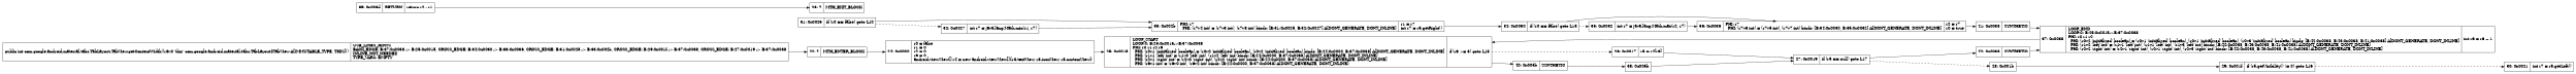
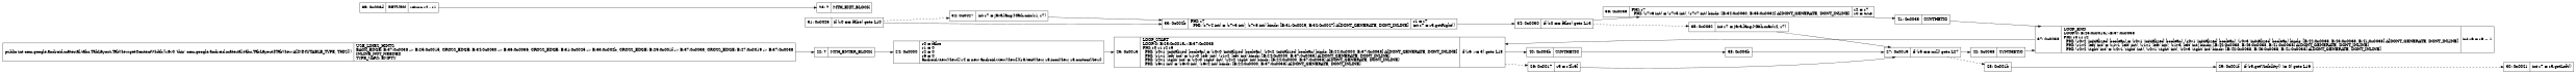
  digraph {
    rankdir=LR
    node [shape=record]
    n1 [label="{22\:\ ?|MTH_ENTER_BLOCK\l}"]
    n2 [label="{24\:\ 0x0000|r0 = false\lr1 = 0\lr2 = 0\lr6 = 0\landroid.view.View[] r4 = new android.view.View[]\{r8.textView, r8.iconView, r8.customView\}\l}"]
    n3 [label="{25\:\ 0x0015|LOOP_START\lLOOP:0: B:25:0x0015\-\>B:37:0x0038\lPHI: r0 r1 r2 r6 \l  PHI: (r0v1 'initialized' boolean) = (r0v0 'initialized' boolean), (r0v2 'initialized' boolean) binds: [B:24:0x0000, B:37:0x0038] A[DONT_GENERATE, DONT_INLINE]\l  PHI: (r1v1 'left' int) = (r1v0 'left' int), (r1v2 'left' int) binds: [B:24:0x0000, B:37:0x0038] A[DONT_GENERATE, DONT_INLINE]\l  PHI: (r2v1 'right' int) = (r2v0 'right' int), (r2v2 'right' int) binds: [B:24:0x0000, B:37:0x0038] A[DONT_GENERATE, DONT_INLINE]\l  PHI: (r6v1 int) = (r6v0 int), (r6v2 int) binds: [B:24:0x0000, B:37:0x0038] A[DONT_GENERATE, DONT_INLINE]\l|if (r6 \>= 3) goto L18\l}"]
    n4 [label="{26\:\ 0x0017|r5 = r4[r6]\l}"]
    n5 [label="{40\:\ 0x003b|SYNTHETIC\l}"]
-   n6 [label="{27\:\ 0x0019|if (r5 == null) goto L17\l}"]
+   n6 [label="{27\:\ 0x0019|if (r5 == null) goto L27\l}"]
    n7 [label="{38\:\ 0x003b}"]
    n8 [label="{28\:\ 0x001b}"]
    n9 [label="{42\:\ 0x0038|SYNTHETIC\l}"]
    n10 [label="{29\:\ 0x001f|if (r5.getVisibility() != 0) goto L16\l}"]
    n11 [label="{37\:\ 0x0038|LOOP_END\lLOOP:0: B:25:0x0015\-\>B:37:0x0038\lPHI: r0 r1 r2 \l  PHI: (r0v2 'initialized' boolean) = (r0v1 'initialized' boolean), (r0v1 'initialized' boolean), (r0v3 'initialized' boolean) binds: [B:42:0x0038, B:43:0x0038, B:41:0x0038] A[DONT_GENERATE, DONT_INLINE]\l  PHI: (r1v2 'left' int) = (r1v1 'left' int), (r1v1 'left' int), (r1v3 'left' int) binds: [B:42:0x0038, B:43:0x0038, B:41:0x0038] A[DONT_GENERATE, DONT_INLINE]\l  PHI: (r2v2 'right' int) = (r2v1 'right' int), (r2v1 'right' int), (r2v3 'right' int) binds: [B:42:0x0038, B:43:0x0038, B:41:0x0038] A[DONT_GENERATE, DONT_INLINE]\l|int r6 = r6 + 1\l}"]
    n12 [label="{30\:\ 0x0021|int r7 = r5.getLeft()\l}"]
    n13 [label="{31\:\ 0x0025|if (r0 == false) goto L10\l}"]
    n14 [label="{32\:\ 0x0027|int r7 = java.lang.Math.min(r1, r7)\l}"]
    n15 [label="{33\:\ 0x002b|PHI: r7 \l  PHI: (r7v4 int) = (r7v3 int), (r7v8 int) binds: [B:31:0x0025, B:32:0x0027] A[DONT_GENERATE, DONT_INLINE]\l|r1 = r7\lint r7 = r5.getRight()\l}"]
    n16 [label="{34\:\ 0x0030|if (r0 == false) goto L13\l}"]
    n17 [label="{35\:\ 0x0032|int r7 = java.lang.Math.max(r2, r7)\l}"]
    n18 [label="{36\:\ 0x0036|PHI: r7 \l  PHI: (r7v6 int) = (r7v5 int), (r7v7 int) binds: [B:34:0x0030, B:35:0x0032] A[DONT_GENERATE, DONT_INLINE]\l|r2 = r7\lr0 = true\l}"]
    n19 [label="{41\:\ 0x0038|SYNTHETIC\l}"]
    n20 [label="{39\:\ 0x003d|RETURN\l|return r2 \- r1\l}"]
    n21 [label="{23\:\ ?|MTH_EXIT_BLOCK\l}"]
    n22 [label="{public int com.google.android.material.tabs.TabLayout.TabView.getContentWidth((r8v0 'this' com.google.android.material.tabs.TabLayout$TabView A[IMMUTABLE_TYPE, THIS]))  | USE_LINES_HINTS\lBACK_EDGE: B:37:0x0038 \-\> B:25:0x0015, CROSS_EDGE: B:34:0x0030 \-\> B:36:0x0036, CROSS_EDGE: B:31:0x0025 \-\> B:33:0x002b, CROSS_EDGE: B:29:0x001f \-\> B:37:0x0038, CROSS_EDGE: B:27:0x0019 \-\> B:37:0x0038\lINLINE_NOT_NEEDED\lTYPE_VARS: EMPTY\l}"]
    n1 -> n2
    n2 -> n3
    n3 -> n4 [style=dashed]
    n3 -> n5
    n4 -> n6
    n5 -> n7
    n6 -> n8 [style=dashed]
    n6 -> n9
    n7 -> n6
    n8 -> n10
    n9 -> n11
    n10 -> n12 [style=dashed]
    n11 -> n3
    n13 -> n14 [style=dashed]
    n13 -> n15
    n14 -> n15
    n15 -> n16
    n16 -> n17 [style=dashed]
    n16 -> n18
-   n17 -> n18
+   n17 -> n6
    n18 -> n19
    n19 -> n11
    n20 -> n21
    n22 -> n1
  }
